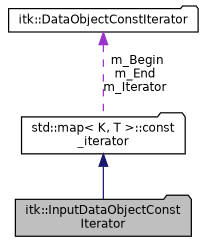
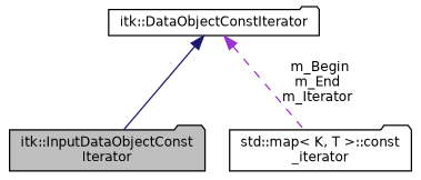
  digraph {
    node [color=black fillcolor=white fontname=Helvetica fontsize=10 shape=folder style=filled]
    edge [dir=back fontname=Helvetica fontsize=10 labelfontname=Helvetica labelfontsize=10]
    n1 [fillcolor=grey75 fontcolor=black height=0.2 label="itk::InputDataObjectConst\lIterator" width=0.4]
    n2 [height=0.2 label="itk::DataObjectConstIterator" width=0.4]
    n3 [height=0.2 label="std::map\< K, T \>::const\l_iterator" width=0.4]
-   n3 -> n1 [color=midnightblue style=solid]
+   n2 -> n1 [color=midnightblue style=solid]
    n2 -> n3 [color=darkorchid3 label=" m_Begin\nm_End\nm_Iterator" style=dashed]
  }
